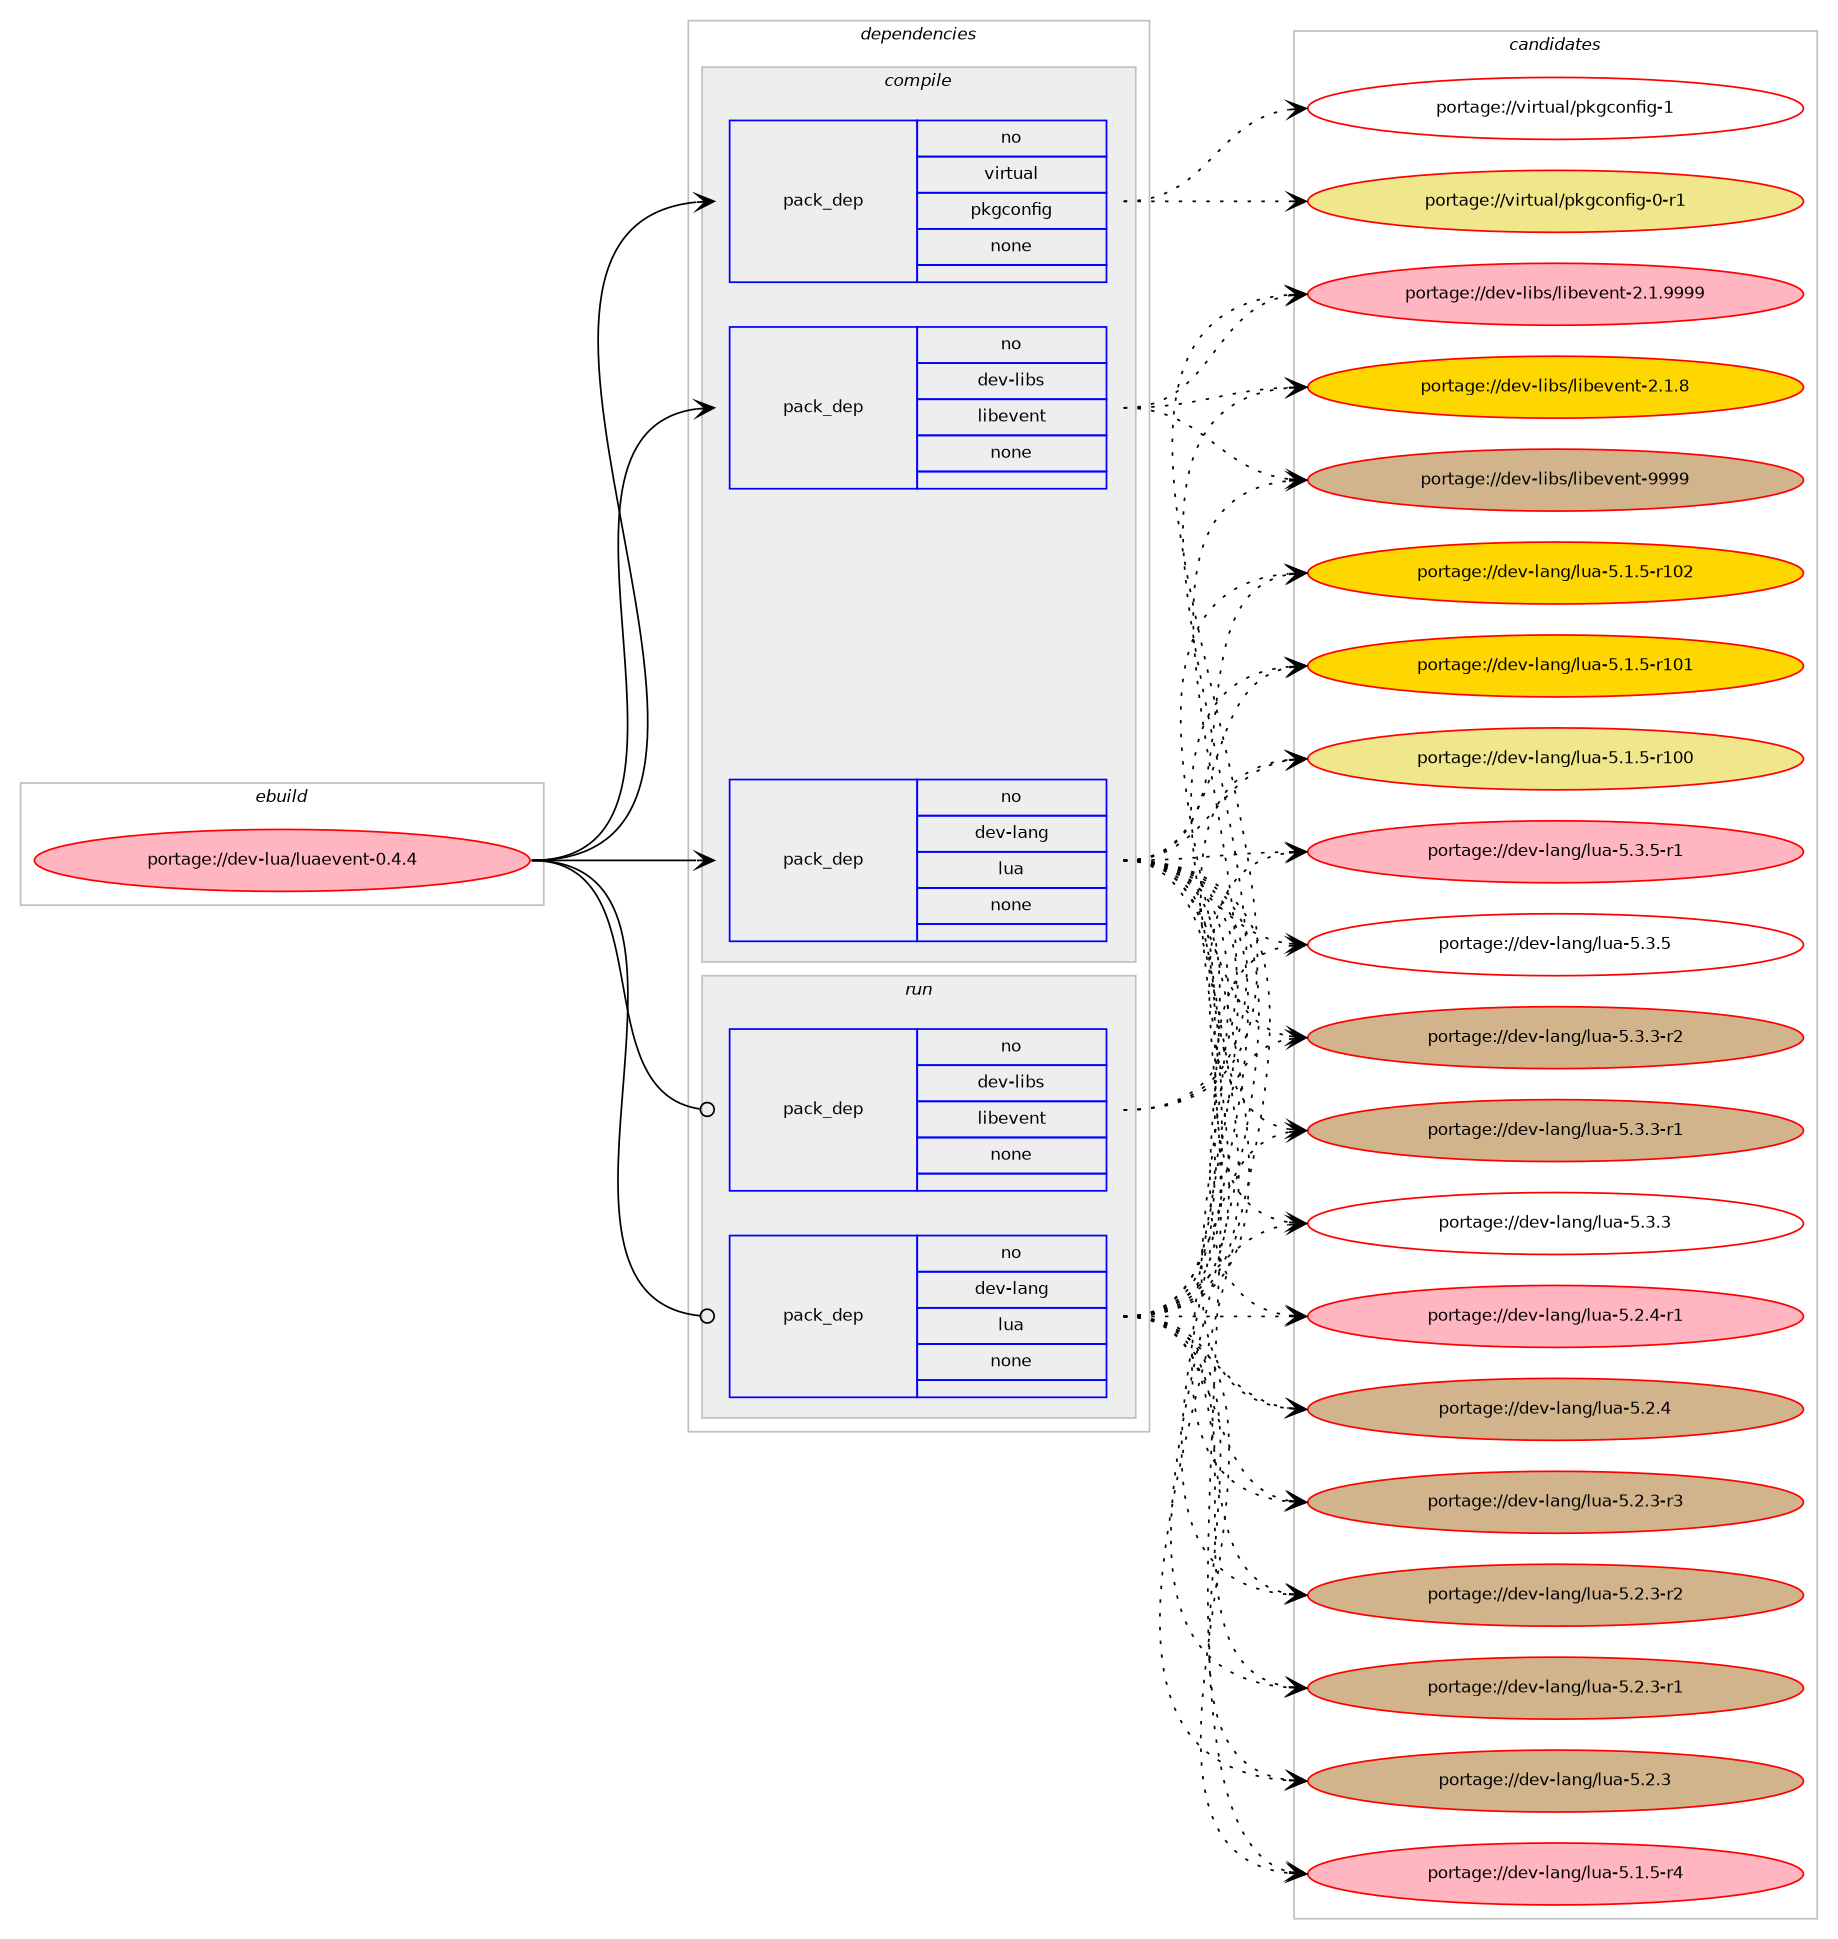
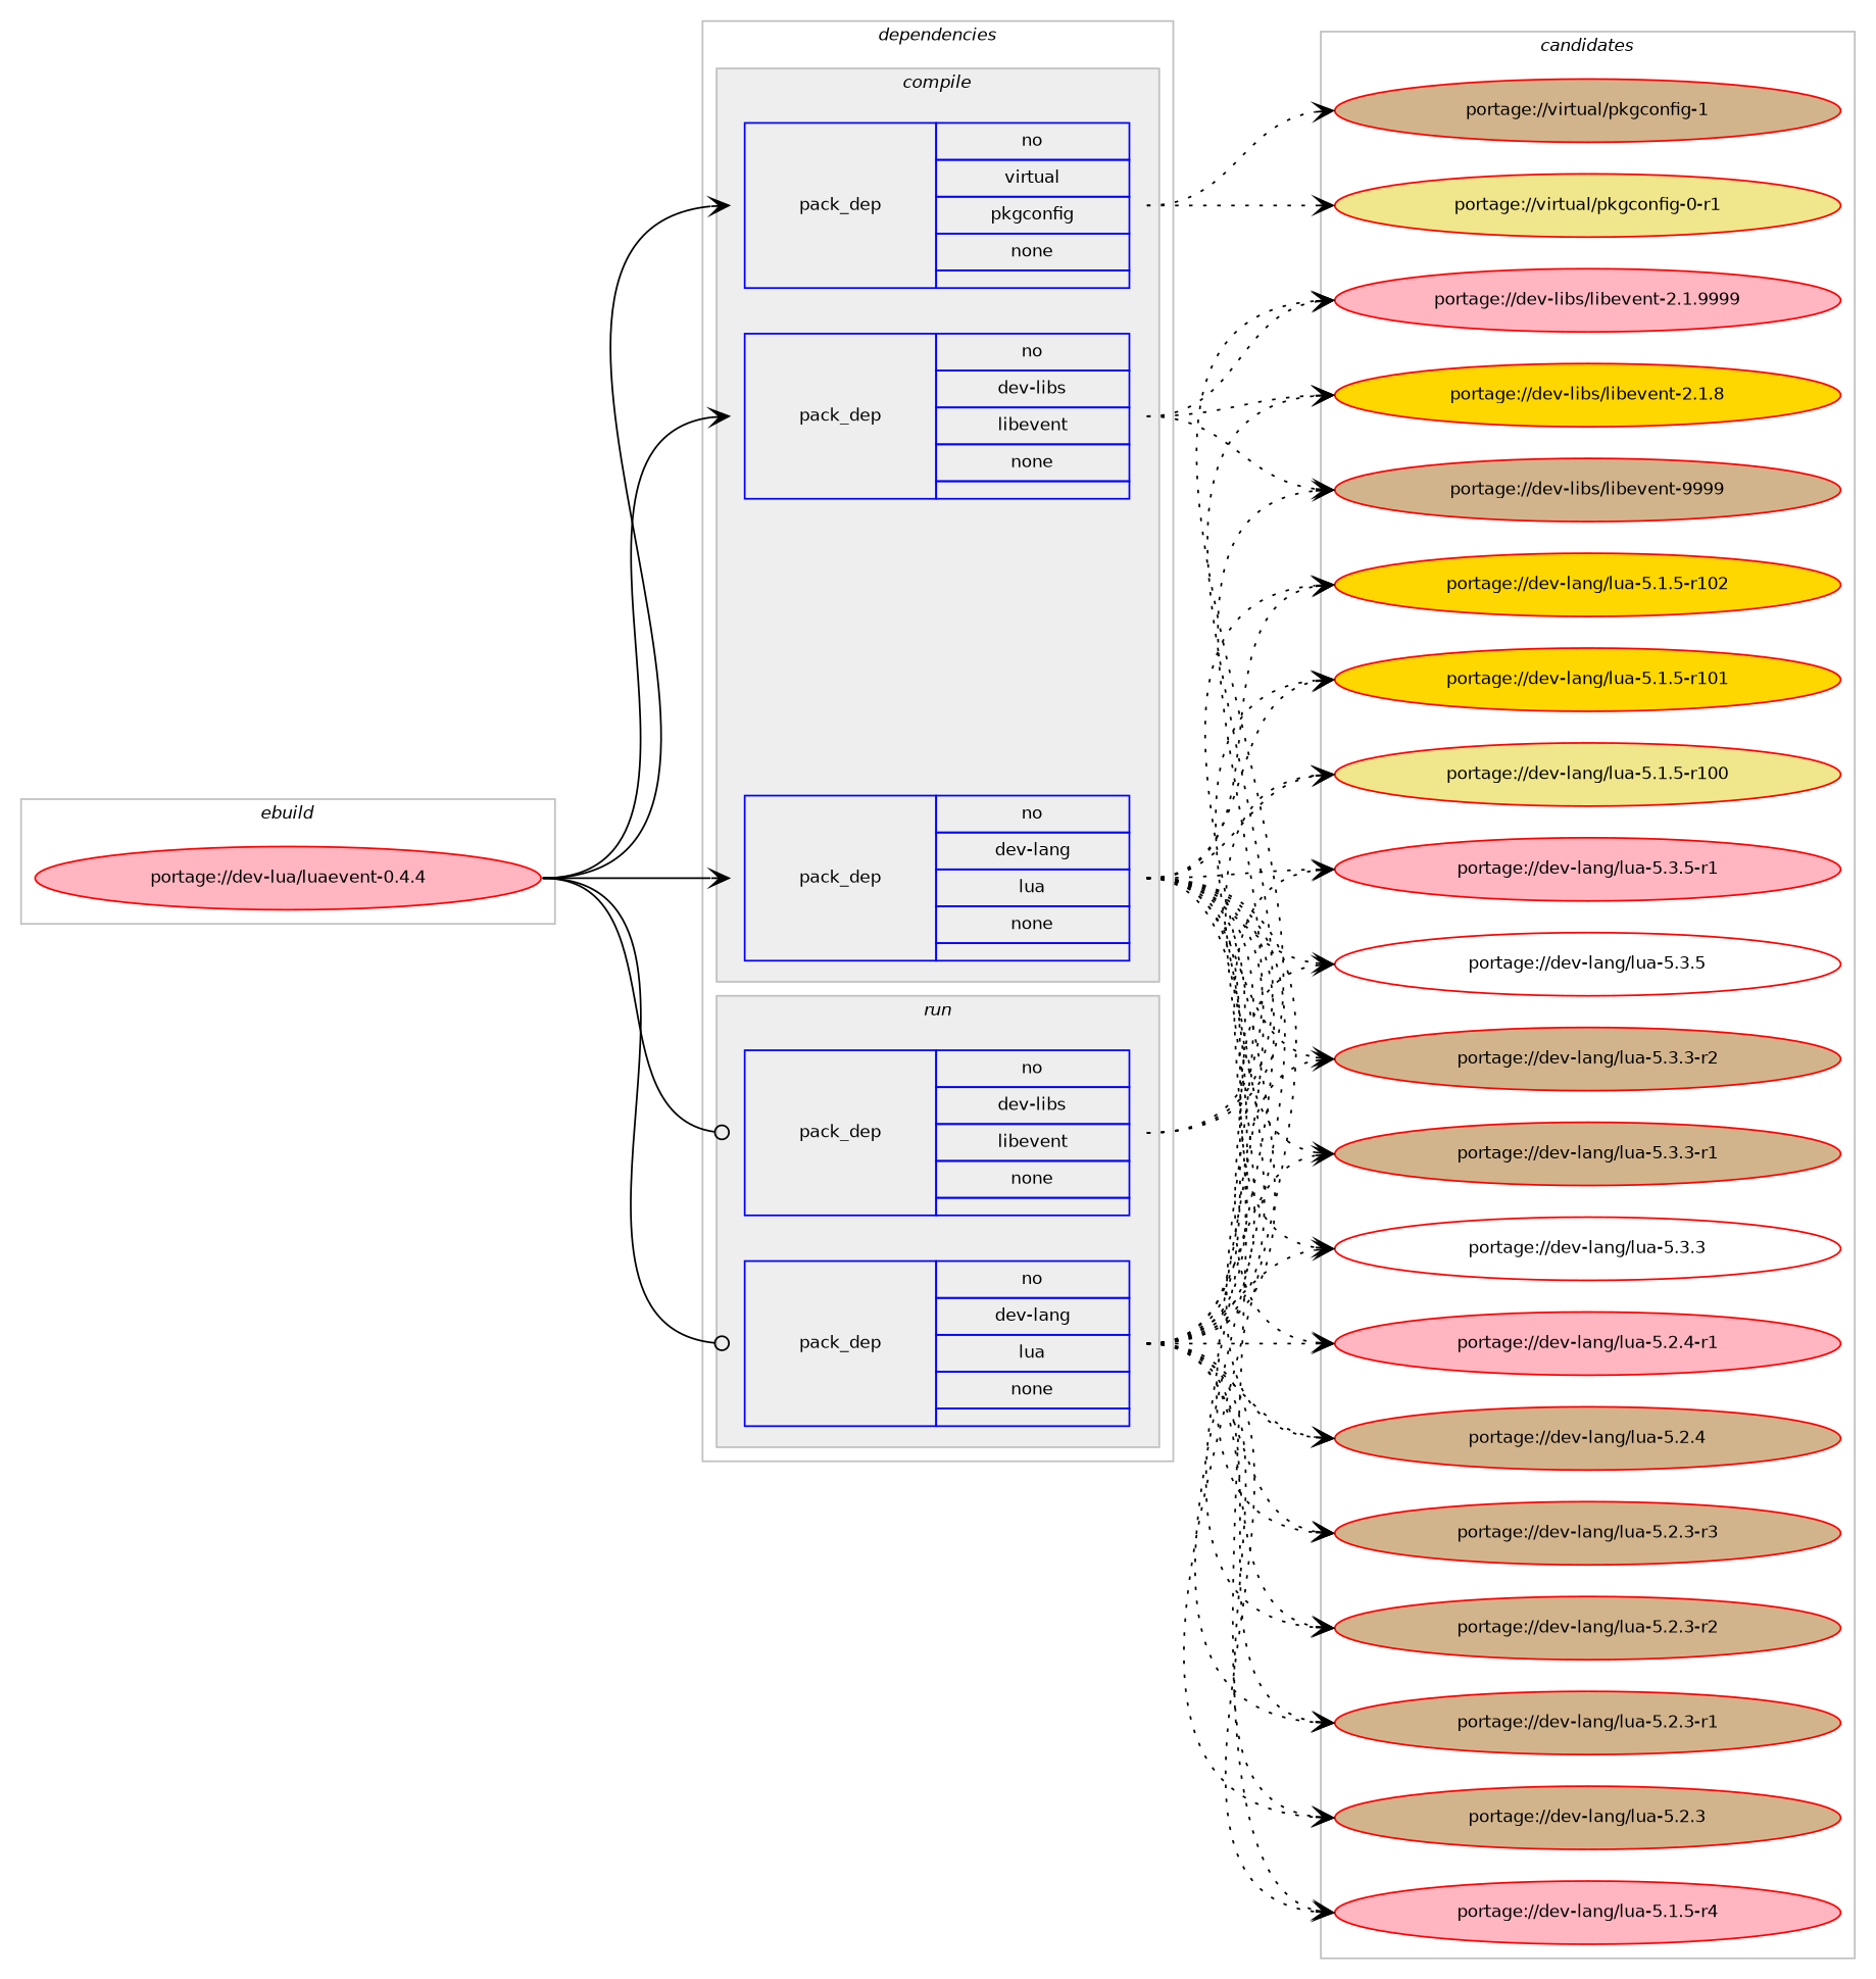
  digraph {
    compound=true
    concentrate=true
    fontname=Helvetica
    fontsize=10
    newrank=true
    rankdir=LR
    ranksep=1.5
    node [color=red fillcolor=tan fontname=Helvetica fontsize=10 style=filled]
    edge [arrowhead=vee headport=w style=dotted tailport=e weight=100]
    n1 [fillcolor=lightpink label="portage://dev-lua/luaevent-0.4.4" width=4]
    n2 [color=blue label=<<TABLE BORDER="0" CELLBORDER="1" CELLSPACING="0" CELLPADDING="4" WIDTH="220"><TR><TD ROWSPAN="6" CELLPADDING="30">pack_dep</TD></TR><TR><TD WIDTH="110">no</TD></TR><TR><TD>dev-lang</TD></TR><TR><TD>lua</TD></TR><TR><TD>none</TD></TR><TR><TD></TD></TR></TABLE>> shape=none fillcolor="" style=""]
    n3 [color=blue label=<<TABLE BORDER="0" CELLBORDER="1" CELLSPACING="0" CELLPADDING="4" WIDTH="220"><TR><TD ROWSPAN="6" CELLPADDING="30">pack_dep</TD></TR><TR><TD WIDTH="110">no</TD></TR><TR><TD>dev-libs</TD></TR><TR><TD>libevent</TD></TR><TR><TD>none</TD></TR><TR><TD></TD></TR></TABLE>> shape=none fillcolor="" style=""]
    n4 [color=blue label=<<TABLE BORDER="0" CELLBORDER="1" CELLSPACING="0" CELLPADDING="4" WIDTH="220"><TR><TD ROWSPAN="6" CELLPADDING="30">pack_dep</TD></TR><TR><TD WIDTH="110">no</TD></TR><TR><TD>virtual</TD></TR><TR><TD>pkgconfig</TD></TR><TR><TD>none</TD></TR><TR><TD></TD></TR></TABLE>> shape=none fillcolor="" style=""]
    n5 [color=blue label=<<TABLE BORDER="0" CELLBORDER="1" CELLSPACING="0" CELLPADDING="4" WIDTH="220"><TR><TD ROWSPAN="6" CELLPADDING="30">pack_dep</TD></TR><TR><TD WIDTH="110">no</TD></TR><TR><TD>dev-lang</TD></TR><TR><TD>lua</TD></TR><TR><TD>none</TD></TR><TR><TD></TD></TR></TABLE>> shape=none fillcolor="" style=""]
    n6 [color=blue label=<<TABLE BORDER="0" CELLBORDER="1" CELLSPACING="0" CELLPADDING="4" WIDTH="220"><TR><TD ROWSPAN="6" CELLPADDING="30">pack_dep</TD></TR><TR><TD WIDTH="110">no</TD></TR><TR><TD>dev-libs</TD></TR><TR><TD>libevent</TD></TR><TR><TD>none</TD></TR><TR><TD></TD></TR></TABLE>> shape=none fillcolor="" style=""]
    n7 [fillcolor=lightpink label="portage://dev-lang/lua-5.3.5-r1" width=4]
    n8 [fillcolor=white label="portage://dev-lang/lua-5.3.5" width=4]
    n9 [label="portage://dev-lang/lua-5.3.3-r2" width=4]
    n10 [label="portage://dev-lang/lua-5.3.3-r1" width=4]
    n11 [fillcolor=white label="portage://dev-lang/lua-5.3.3" width=4]
    n12 [fillcolor=lightpink label="portage://dev-lang/lua-5.2.4-r1" width=4]
    n13 [label="portage://dev-lang/lua-5.2.4" width=4]
    n14 [label="portage://dev-lang/lua-5.2.3-r3" width=4]
    n15 [label="portage://dev-lang/lua-5.2.3-r2" width=4]
    n16 [label="portage://dev-lang/lua-5.2.3-r1" width=4]
    n17 [label="portage://dev-lang/lua-5.2.3" width=4]
    n18 [fillcolor=lightpink label="portage://dev-lang/lua-5.1.5-r4" width=4]
    n19 [fillcolor=gold label="portage://dev-lang/lua-5.1.5-r102" width=4]
    n20 [fillcolor=gold label="portage://dev-lang/lua-5.1.5-r101" width=4]
    n21 [fillcolor=khaki label="portage://dev-lang/lua-5.1.5-r100" width=4]
    n22 [label="portage://dev-libs/libevent-9999" width=4]
    n23 [fillcolor=lightpink label="portage://dev-libs/libevent-2.1.9999" width=4]
    n24 [fillcolor=gold label="portage://dev-libs/libevent-2.1.8" width=4]
-   n25 [fillcolor=white label="portage://virtual/pkgconfig-1" width=4]
+   n25 [label="portage://virtual/pkgconfig-1" width=4]
    n26 [fillcolor=khaki label="portage://virtual/pkgconfig-0-r1" width=4]
    subgraph cluster_1 {
      color=gray
      label=<<i>ebuild</i>>
      n1
    }
    subgraph cluster_2 {
      color=gray
      label=<<i>dependencies</i>>
      subgraph cluster_3 {
        color=gray
        fillcolor="#eeeeee"
        label=<<i>compile</i>>
        style=filled
        subgraph sub_4 {
          color=gray
          fillcolor="#eeeeee"
          label=<<i>compile</i>>
          style=filled
          n2
        }
        subgraph sub_5 {
          color=gray
          fillcolor="#eeeeee"
          label=<<i>compile</i>>
          style=filled
          n3
        }
        subgraph sub_6 {
          color=gray
          fillcolor="#eeeeee"
          label=<<i>compile</i>>
          style=filled
          n4
        }
      }
      subgraph cluster_7 {
        color=gray
        fillcolor="#eeeeee"
        label=<<i>compile and run</i>>
        style=filled
      }
      subgraph cluster_8 {
        color=gray
        fillcolor="#eeeeee"
        label=<<i>run</i>>
        style=filled
        subgraph sub_9 {
          color=gray
          fillcolor="#eeeeee"
          label=<<i>run</i>>
          style=filled
          n5
        }
        subgraph sub_10 {
          color=gray
          fillcolor="#eeeeee"
          label=<<i>run</i>>
          style=filled
          n6
        }
      }
    }
    subgraph cluster_11 {
      color=gray
      label=<<i>candidates</i>>
      rank=same
      subgraph sub_12 {
        color=black
        label=<<i>candidates</i>>
        nodesep=1
        rank=same
        n7
        n8
        n9
        n10
        n11
        n12
        n13
        n14
        n15
        n16
        n17
        n18
        n19
        n20
        n21
      }
      subgraph sub_13 {
        color=black
        label=<<i>candidates</i>>
        nodesep=1
        rank=same
        n22
        n23
        n24
      }
      subgraph sub_14 {
        color=black
        label=<<i>candidates</i>>
        nodesep=1
        rank=same
        n25
        n26
      }
      subgraph sub_15 {
        color=black
        label=<<i>candidates</i>>
        nodesep=1
        rank=same
        n7
        n8
        n9
        n10
        n11
        n12
        n13
        n14
        n15
        n16
        n17
        n18
        n19
        n20
        n21
      }
      subgraph sub_16 {
        color=black
        label=<<i>candidates</i>>
        nodesep=1
        rank=same
        n22
        n23
        n24
      }
    }
    n1 -> n2 [style=solid weight=20]
    n1 -> n3 [style=solid weight=20]
    n1 -> n4 [style=solid weight=20]
    n1 -> n5 [arrowhead=odot style=solid weight=20]
    n1 -> n6 [arrowhead=odot style=solid weight=20]
    n2 -> n7
    n2 -> n8
    n2 -> n9
    n2 -> n10
    n2 -> n11
    n2 -> n12
    n2 -> n13
    n2 -> n14
    n2 -> n15
    n2 -> n16
    n2 -> n17
    n2 -> n18
    n2 -> n19
    n2 -> n20
    n2 -> n21
    n3 -> n22
    n3 -> n23
    n3 -> n24
    n4 -> n25
    n4 -> n26
    n5 -> n7
    n5 -> n8
    n5 -> n9
    n5 -> n10
    n5 -> n11
    n5 -> n12
    n5 -> n13
    n5 -> n14
    n5 -> n15
    n5 -> n16
    n5 -> n17
    n5 -> n18
    n5 -> n19
    n5 -> n20
    n5 -> n21
    n6 -> n22
    n6 -> n23
    n6 -> n24
  }
